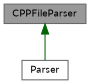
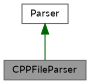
  digraph {
    fontname=Lato
    node [color=gray40 fontname=Lato fontsize=10 shape=box style=filled]
    n1 [fillcolor=grey60 fontcolor=black height=0.2 label=CPPFileParser width=0.4]
    n2 [fillcolor=white height=0.2 label=Parser width=0.4]
-   n1 -> n2 [color=darkgreen dir=back fontname=Lato fontsize=10 labelfontname=Helvetica labelfontsize=10 style=solid]
+   n2 -> n1 [color=darkgreen dir=back fontname=Lato fontsize=10 labelfontname=Helvetica labelfontsize=10 style=solid]
  }
